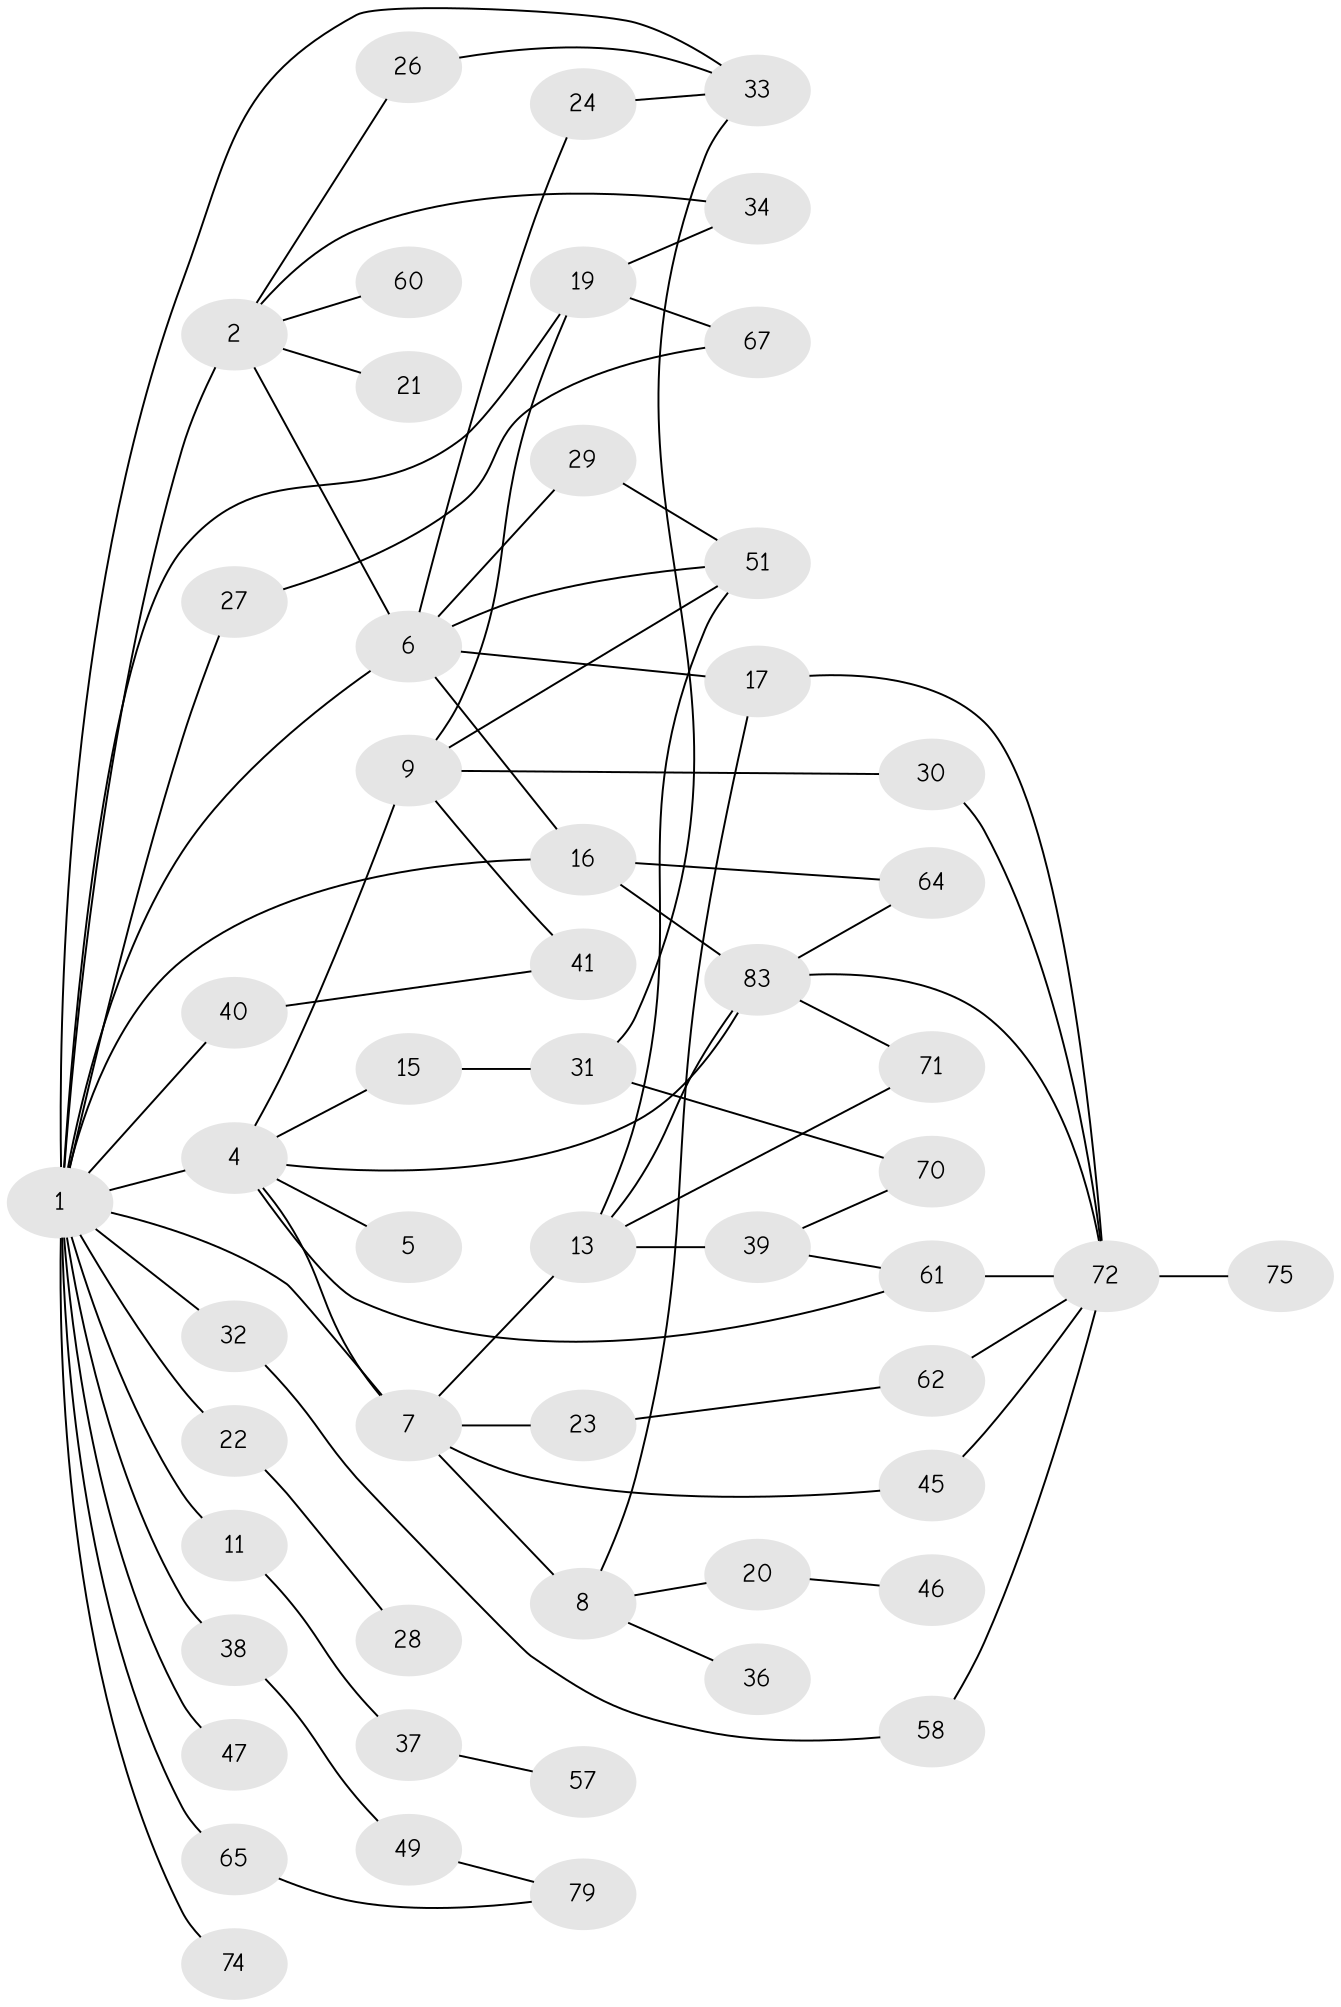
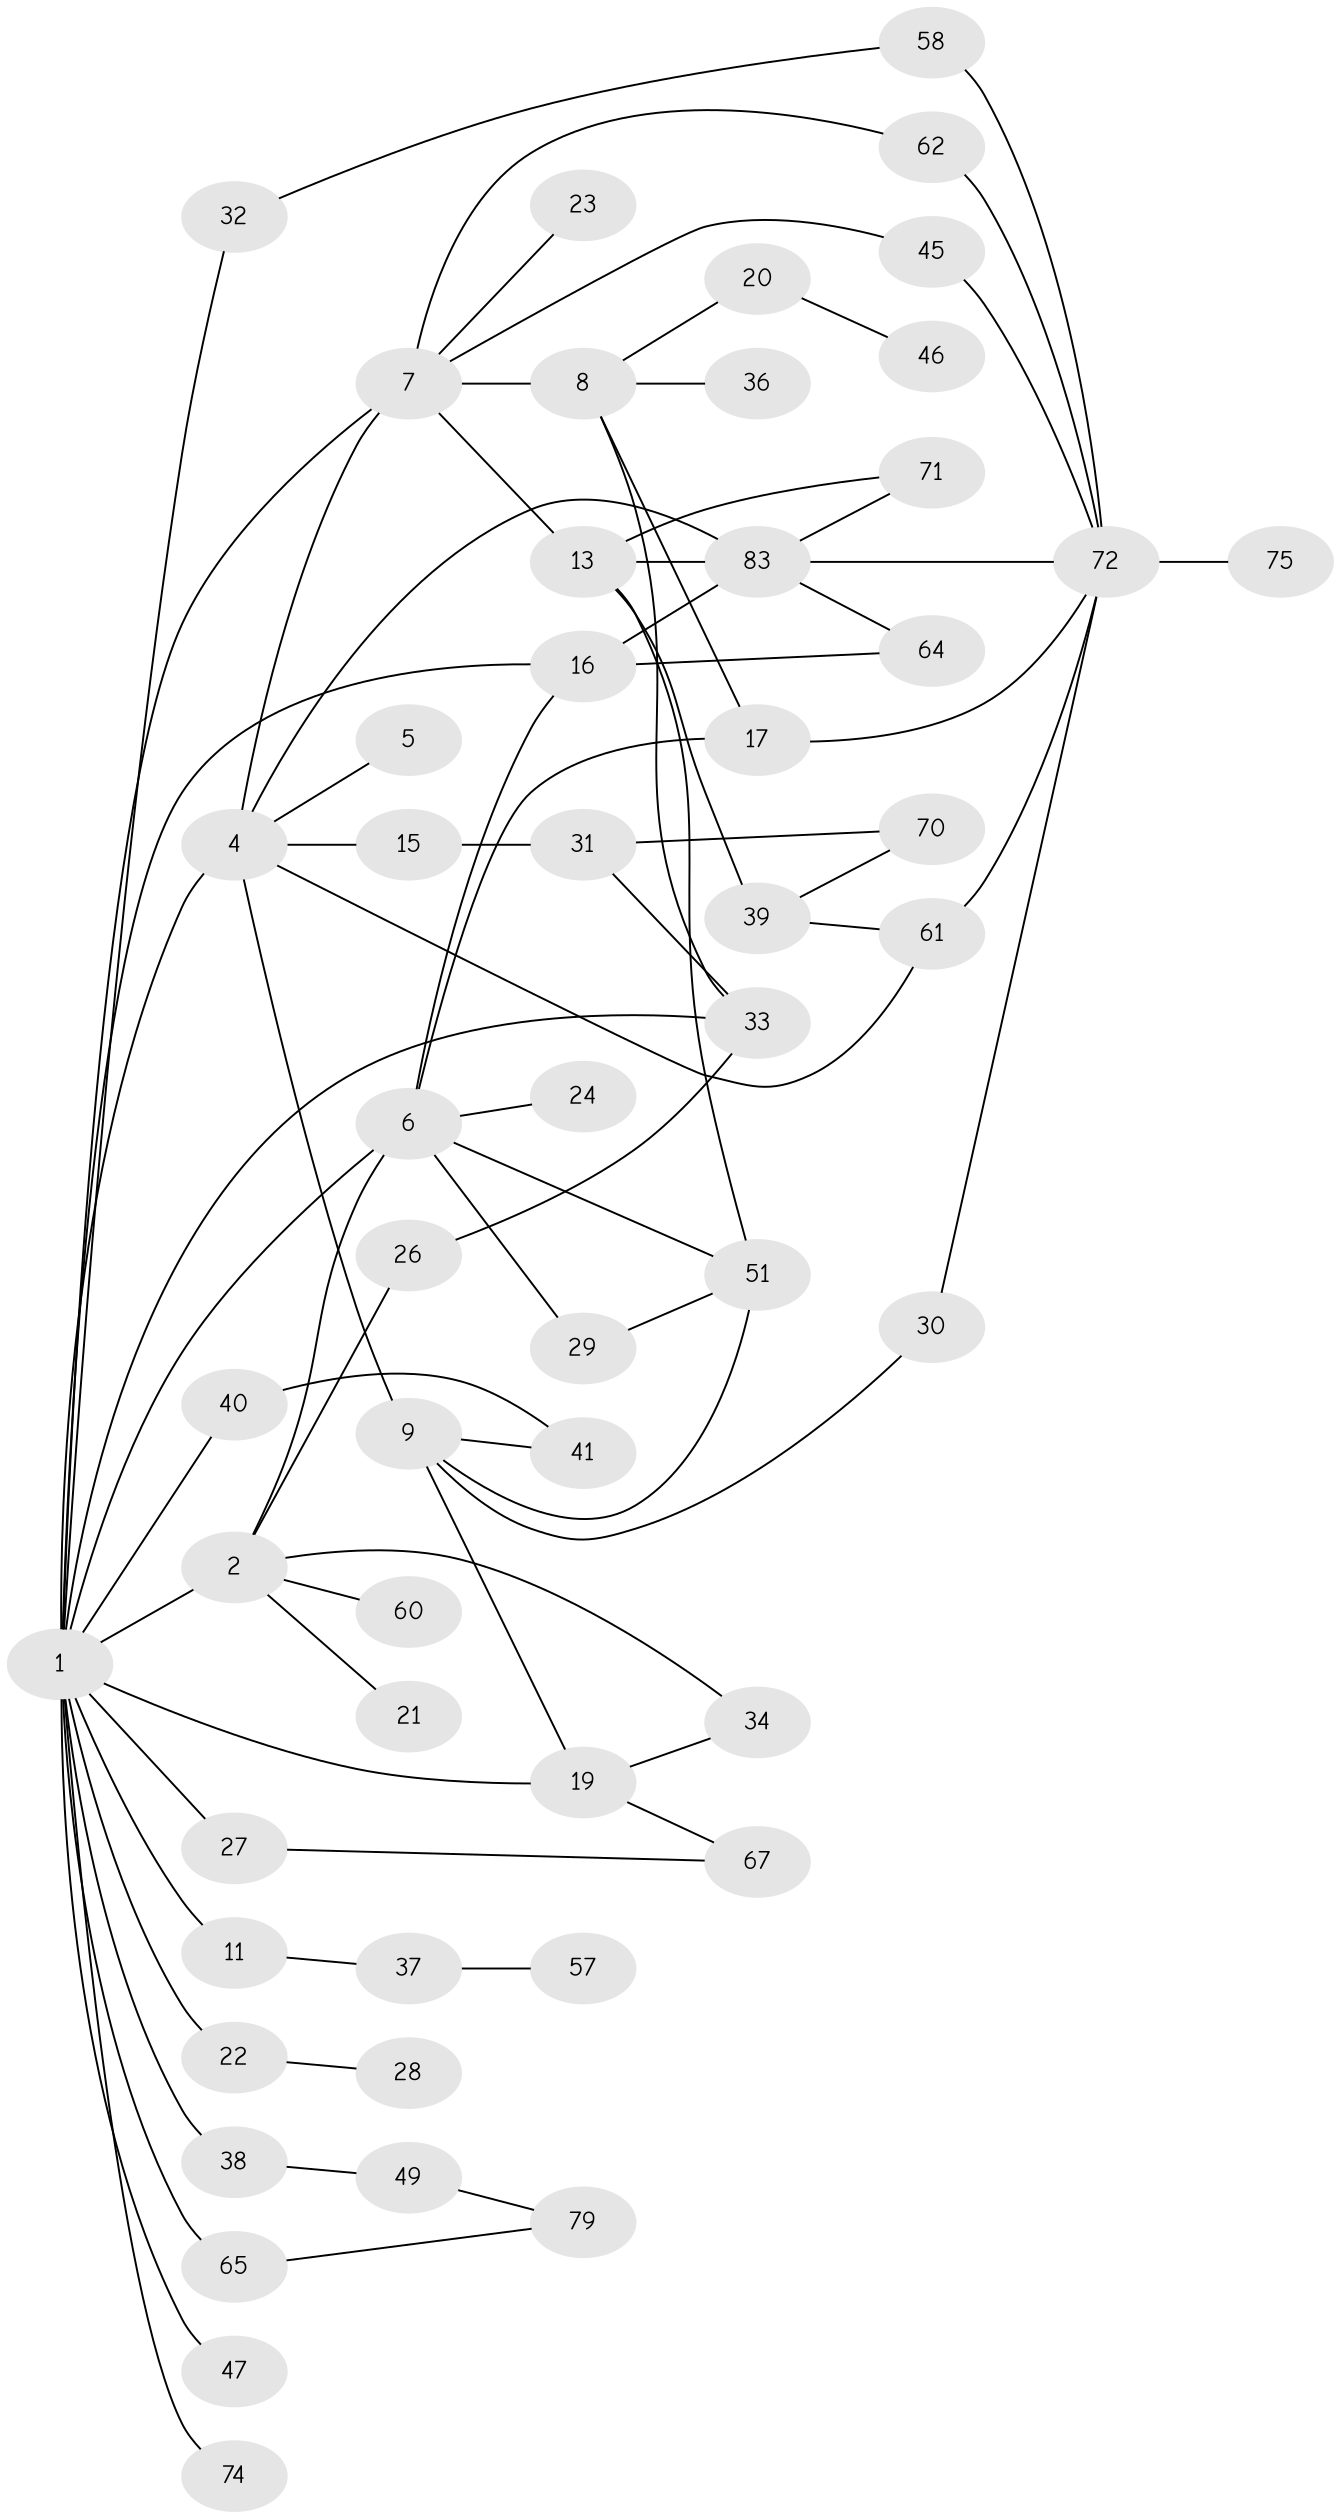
  graph {
    fontname="Comic Neue"
    rankdir=LR
    node [color=gray90 fontname="Comic Neue" style=filled]
    edge [fontname="Comic Neue"]
    1 [super="+14"]
    2 [super="+3"]
    4 [super="+10"]
    6 [super="+25"]
    7 [super="+12"]
    11
    16 [super="+73"]
    19 [super="+35"]
    22
    27 [super="+78"]
    32 [super="+53"]
    33 [super="+82"]
    38
    40
    47
    65
    74
    21
    26
    34 [super="+59"]
    60
    5
    9
    15 [super="+18"]
    n25 [label=83 super="+63"]
    61 [super="+80"]
    17
    24
    29 [super="+55"]
    51 [super="+77"]
    8 [super="+69"]
    13 [super="+52"]
    23
    45
    62
    37 [super="+50"]
    64 [super="+66"]
    67
    28
    58
    49 [super="+81"]
    41 [super="+42"]
    79
    30 [super="+56"]
    31 [super="+54"]
    71
    72 [super="+76"]
    20 [super="+44"]
    36
    39 [super="+48"]
    46 [super="+68"]
    57
    70
    75
    1 -- 2
    1 -- 4
    1 -- 6
    1 -- 7
    1 -- 11
    1 -- 16
    1 -- 19
    1 -- 22
    1 -- 27
    1 -- 32
    1 -- 33
    1 -- 38
    1 -- 40
    1 -- 47
    1 -- 65
    1 -- 74
    2 -- 6
    2 -- 21
    2 -- 26
    2 -- 34
    2 -- 60
    4 -- 7
    4 -- 5
    4 -- 9
    4 -- 15
    4 -- n25
    4 -- 61
    6 -- 16 [weight=2]
    6 -- 17
    6 -- 24
    6 -- 29
    6 -- 51
    7 -- 8
    7 -- 13
    7 -- 23
    7 -- 45
-   23 -- 62
+   7 -- 62
    11 -- 37
    16 -- n25
    16 -- 64
    19 -- 34
    19 -- 67
    22 -- 28
    27 -- 67
    32 -- 58
    38 -- 49
    40 -- 41
    65 -- 79
    26 -- 33
    9 -- 19
    9 -- 51
    9 -- 41
    9 -- 30
    15 -- 31 [weight=2]
    n25 -- 64
    n25 -- 71
    n25 -- 72
    61 -- 72
    17 -- 72
-   24 -- 33
+   8 -- 33
    29 -- 51
    8 -- 17
    8 -- 20
    8 -- 36
    13 -- n25
    13 -- 51
    13 -- 71
    13 -- 39
    45 -- 72
    62 -- 72
    37 -- 57
    58 -- 72
    49 -- 79
    30 -- 72
    31 -- 33
    31 -- 70
    72 -- 75
    20 -- 46
    39 -- 61
    39 -- 70
  }
